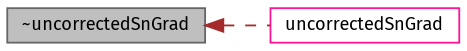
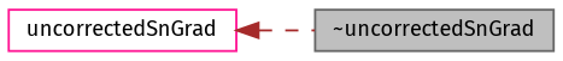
  digraph {
    rankdir=LR
    fontname="Fira Sans"
    node [fontname="Fira Sans" fontsize=10 shape=record]
    n1 [color=gray40 fillcolor=grey75 fontcolor=black height=0.2 label="~uncorrectedSnGrad" style=filled width=0.4]
    n2 [color=deeppink height=0.2 label=uncorrectedSnGrad width=0.4]
-   n1 -> n2 [color=brown dir=back fontname="Fira Sans" fontsize=10 labelfontname=Helvetica labelfontsize=10 style=dashed]
+   n2 -> n1 [color=brown dir=back fontname="Fira Sans" fontsize=10 labelfontname=Helvetica labelfontsize=10 style=dashed]
  }
